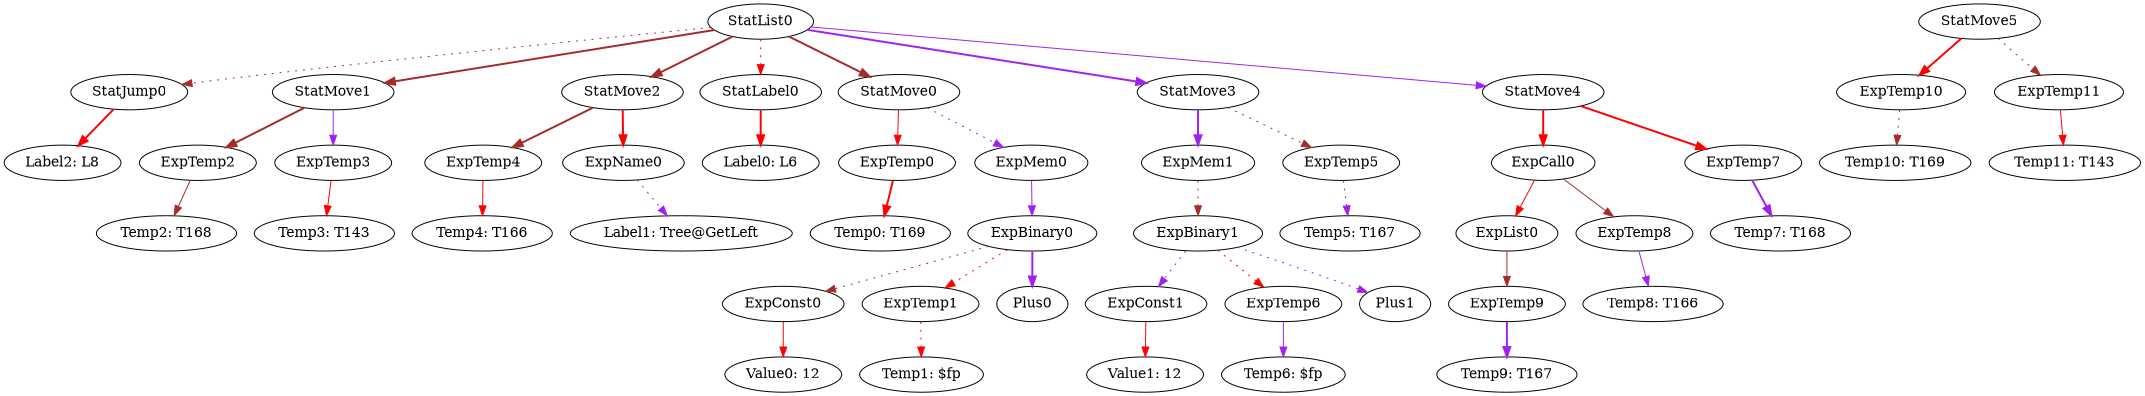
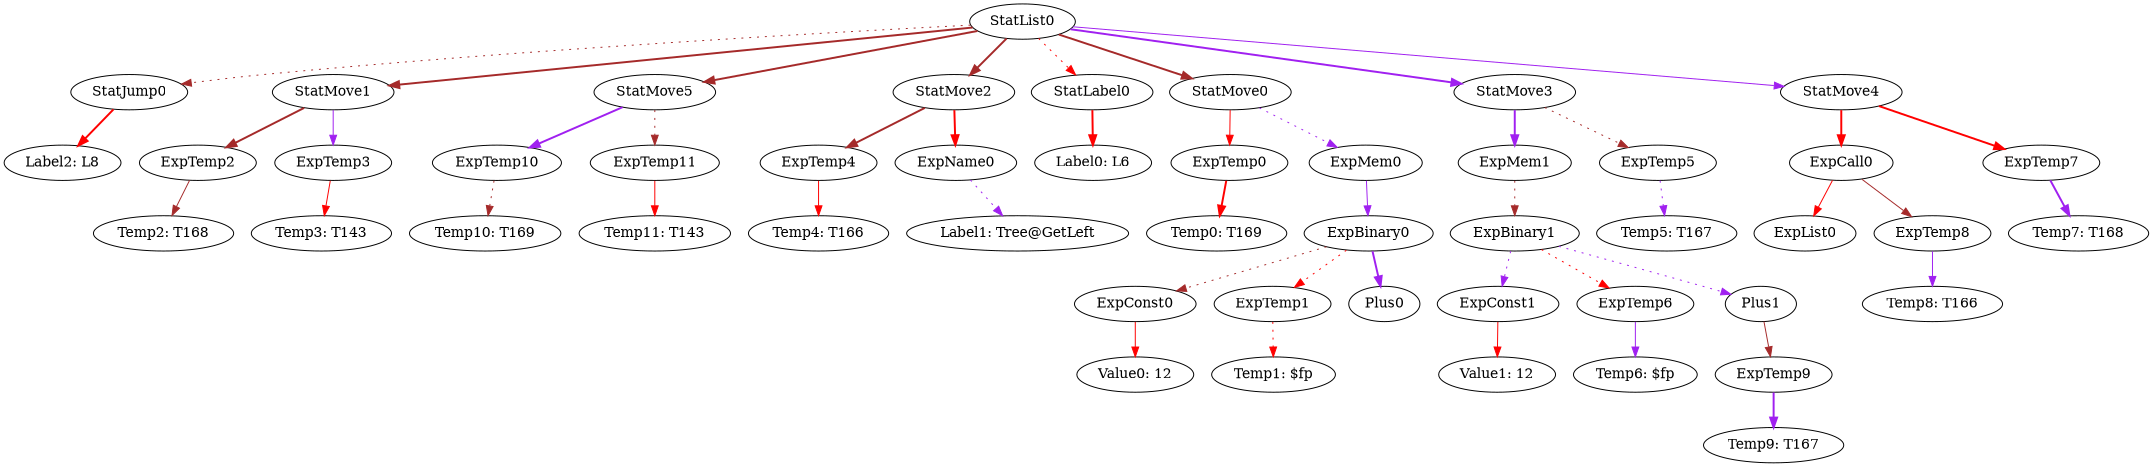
  digraph {
    ordering=out
    edge [color=red style=bold]
    ExpList0
    ExpTemp9
    "Temp9: T167"
    StatJump0
    "Label2: L8"
    ExpCall0
    ExpTemp8
    "Temp8: T166"
    StatMove1
    ExpTemp2
    ExpTemp3
    "Temp2: T168"
    "Temp3: T143"
    StatMove5
    ExpTemp10
    ExpTemp11
    "Temp10: T169"
    "Temp11: T143"
    ExpConst1
    "Value1: 12"
    ExpBinary1
    ExpTemp6
    Plus1
    "Temp6: $fp"
    StatMove2
    ExpTemp4
    ExpName0
    "Temp4: T166"
    "Label1: Tree@GetLeft"
    ExpConst0
    "Value0: 12"
    ExpMem1
    StatLabel0
    "Label0: L6"
    StatList0
    StatMove0
    StatMove3
    StatMove4
    ExpTemp0
    ExpMem0
    ExpTemp5
    ExpTemp7
    "Temp0: T169"
    ExpBinary0
    "Temp5: T167"
    "Temp7: T168"
    ExpTemp1
    Plus0
    "Temp1: $fp"
-   ExpList0 -> ExpTemp9 [color=brown style=solid]
+   Plus1 -> ExpTemp9 [color=brown style=solid]
    ExpTemp9 -> "Temp9: T167" [color=purple]
    StatJump0 -> "Label2: L8"
    ExpCall0 -> ExpList0 [style=solid]
    ExpCall0 -> ExpTemp8 [color=brown style=solid]
    ExpTemp8 -> "Temp8: T166" [color=purple style=solid]
    StatMove1 -> ExpTemp2 [color=brown]
    StatMove1 -> ExpTemp3 [color=purple style=solid]
    ExpTemp2 -> "Temp2: T168" [color=brown style=solid]
    ExpTemp3 -> "Temp3: T143" [style=solid]
-   StatMove5 -> ExpTemp10
+   StatMove5 -> ExpTemp10 [color=purple]
    StatMove5 -> ExpTemp11 [color=brown style=dotted]
    ExpTemp10 -> "Temp10: T169" [color=brown style=dotted]
    ExpTemp11 -> "Temp11: T143" [style=solid]
    ExpConst1 -> "Value1: 12" [style=solid]
    ExpBinary1 -> ExpConst1 [color=purple style=dotted]
    ExpBinary1 -> ExpTemp6 [style=dotted]
    ExpBinary1 -> Plus1 [color=purple style=dotted]
    ExpTemp6 -> "Temp6: $fp" [color=purple style=solid]
    StatMove2 -> ExpTemp4 [color=brown]
    StatMove2 -> ExpName0
    ExpTemp4 -> "Temp4: T166" [style=solid]
    ExpName0 -> "Label1: Tree@GetLeft" [color=purple style=dotted]
    ExpConst0 -> "Value0: 12" [style=solid]
    ExpMem1 -> ExpBinary1 [color=brown style=dotted]
    StatLabel0 -> "Label0: L6"
    StatList0 -> StatJump0 [color=brown style=dotted]
    StatList0 -> StatMove1 [color=brown]
+   StatList0 -> StatMove5 [color=brown]
    StatList0 -> StatMove2 [color=brown]
    StatList0 -> StatLabel0 [style=dotted]
    StatList0 -> StatMove0 [color=brown]
    StatList0 -> StatMove3 [color=purple]
    StatList0 -> StatMove4 [color=purple style=solid]
    StatMove0 -> ExpTemp0 [style=solid]
    StatMove0 -> ExpMem0 [color=purple style=dotted]
    StatMove3 -> ExpMem1 [color=purple]
    StatMove3 -> ExpTemp5 [color=brown style=dotted]
    StatMove4 -> ExpCall0
    StatMove4 -> ExpTemp7
    ExpTemp0 -> "Temp0: T169"
    ExpMem0 -> ExpBinary0 [color=purple style=solid]
    ExpTemp5 -> "Temp5: T167" [color=purple style=dotted]
    ExpTemp7 -> "Temp7: T168" [color=purple]
    ExpBinary0 -> ExpConst0 [color=brown style=dotted]
    ExpBinary0 -> ExpTemp1 [style=dotted]
    ExpBinary0 -> Plus0 [color=purple]
    ExpTemp1 -> "Temp1: $fp" [style=dotted]
  }
